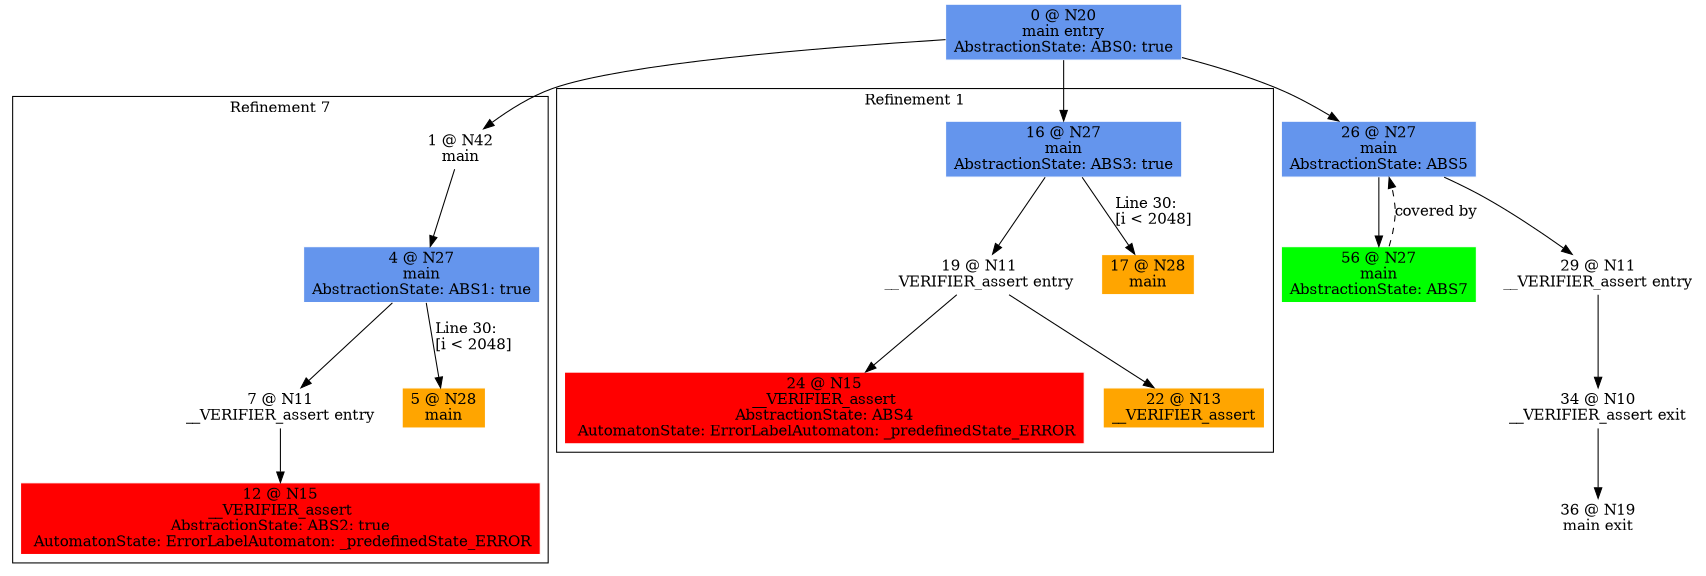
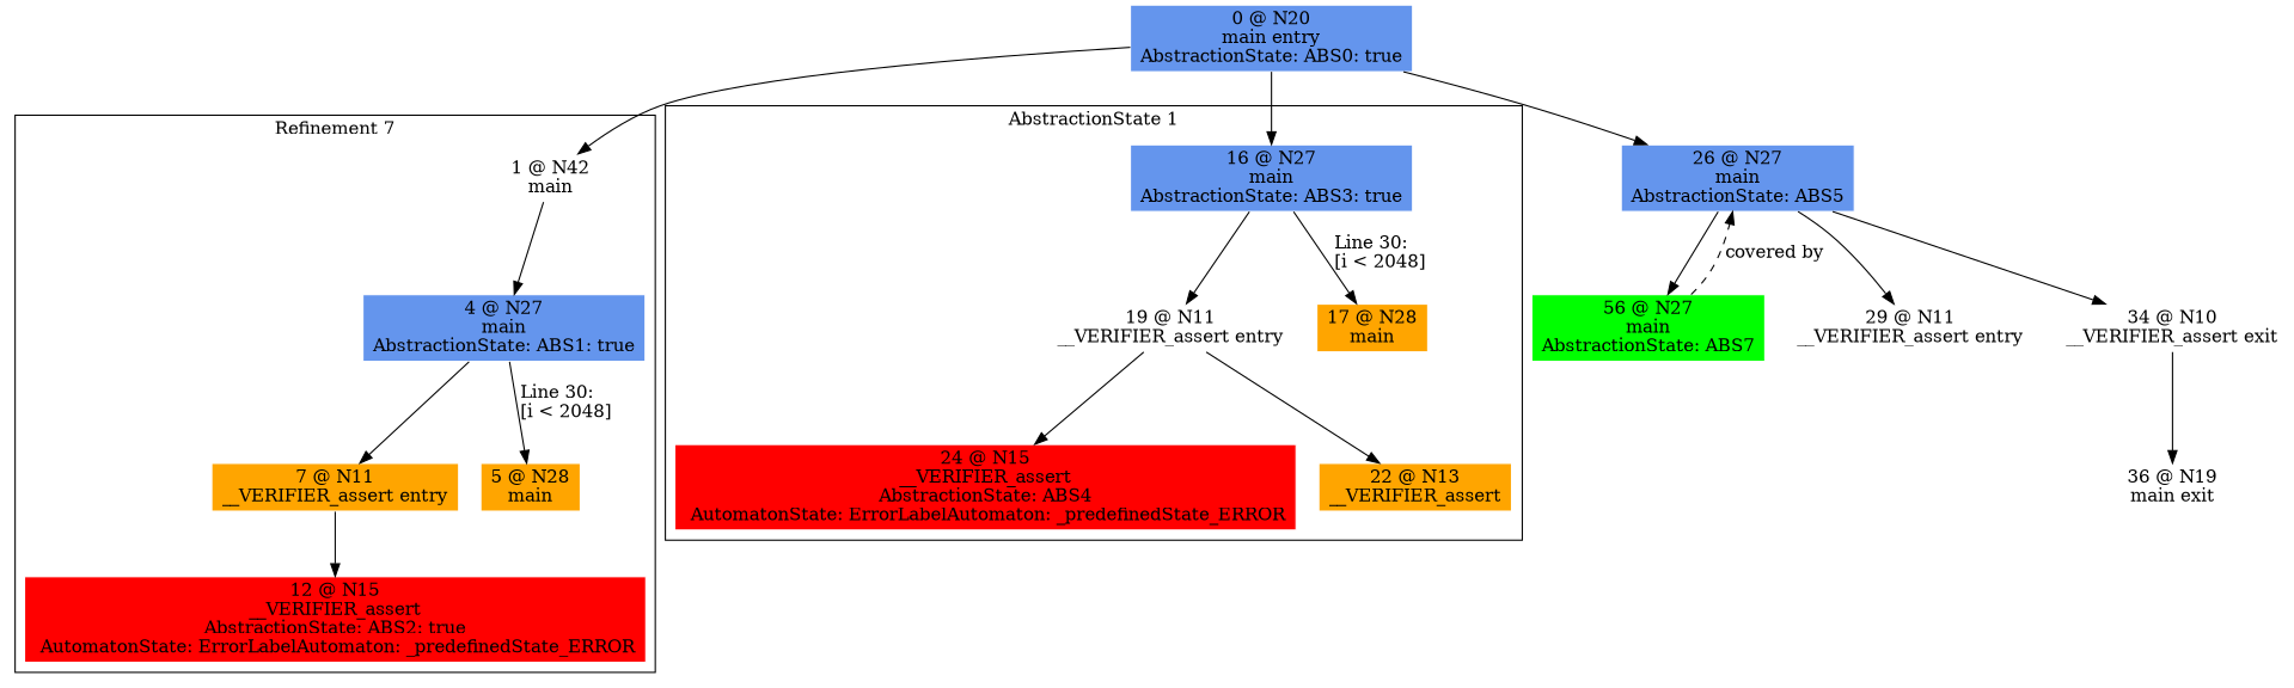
  digraph {
    node [color=white shape=box style=filled]
    n1 [label="1 @ N42\nmain\n"]
    n2 [fillcolor=cornflowerblue label="4 @ N27\nmain\nAbstractionState: ABS1: true\n"]
-   n3 [label="7 @ N11\n__VERIFIER_assert entry\n"]
+   n3 [label="7 @ N11\n__VERIFIER_assert entry\n" fillcolor=orange]
    n4 [fillcolor=orange label="5 @ N28\nmain\n"]
    n5 [fillcolor=red label="12 @ N15\n__VERIFIER_assert\nAbstractionState: ABS2: true\n AutomatonState: ErrorLabelAutomaton: _predefinedState_ERROR\n"]
    n6 [fillcolor=cornflowerblue label="16 @ N27\nmain\nAbstractionState: ABS3: true\n"]
    n7 [label="19 @ N11\n__VERIFIER_assert entry\n"]
    n8 [fillcolor=orange label="17 @ N28\nmain\n"]
    n9 [fillcolor=red label="24 @ N15\n__VERIFIER_assert\nAbstractionState: ABS4\n AutomatonState: ErrorLabelAutomaton: _predefinedState_ERROR\n"]
    n10 [fillcolor=orange label="22 @ N13\n__VERIFIER_assert\n"]
    n11 [fillcolor=cornflowerblue label="0 @ N20\nmain entry\nAbstractionState: ABS0: true\n"]
    n12 [fillcolor=cornflowerblue label="26 @ N27\nmain\nAbstractionState: ABS5\n"]
    n13 [fillcolor=green label="56 @ N27\nmain\nAbstractionState: ABS7\n"]
    n14 [label="29 @ N11\n__VERIFIER_assert entry\n"]
    n15 [label="34 @ N10\n__VERIFIER_assert exit\n"]
    n16 [label="36 @ N19\nmain exit\n"]
    subgraph cluster_1 {
      label="Refinement 7"
      n1
      n2
      n3
      n4
      n5
    }
    subgraph cluster_2 {
-     label="Refinement 1"
+     label="AbstractionState 1"
      n6
      n7
      n8
      n9
      n10
    }
    n1 -> n2
    n2 -> n3
    n2 -> n4 [label="Line 30: \l[i < 2048]\l"]
    n3 -> n5
    n6 -> n7
    n6 -> n8 [label="Line 30: \l[i < 2048]\l"]
    n7 -> n9
    n7 -> n10
    n11 -> n1
    n11 -> n6
    n11 -> n12
    n12 -> n13
    n12 -> n14
    n13 -> n12 [label="covered by" style=dashed weight=0]
-   n14 -> n15
+   n12 -> n15
    n15 -> n16
  }
